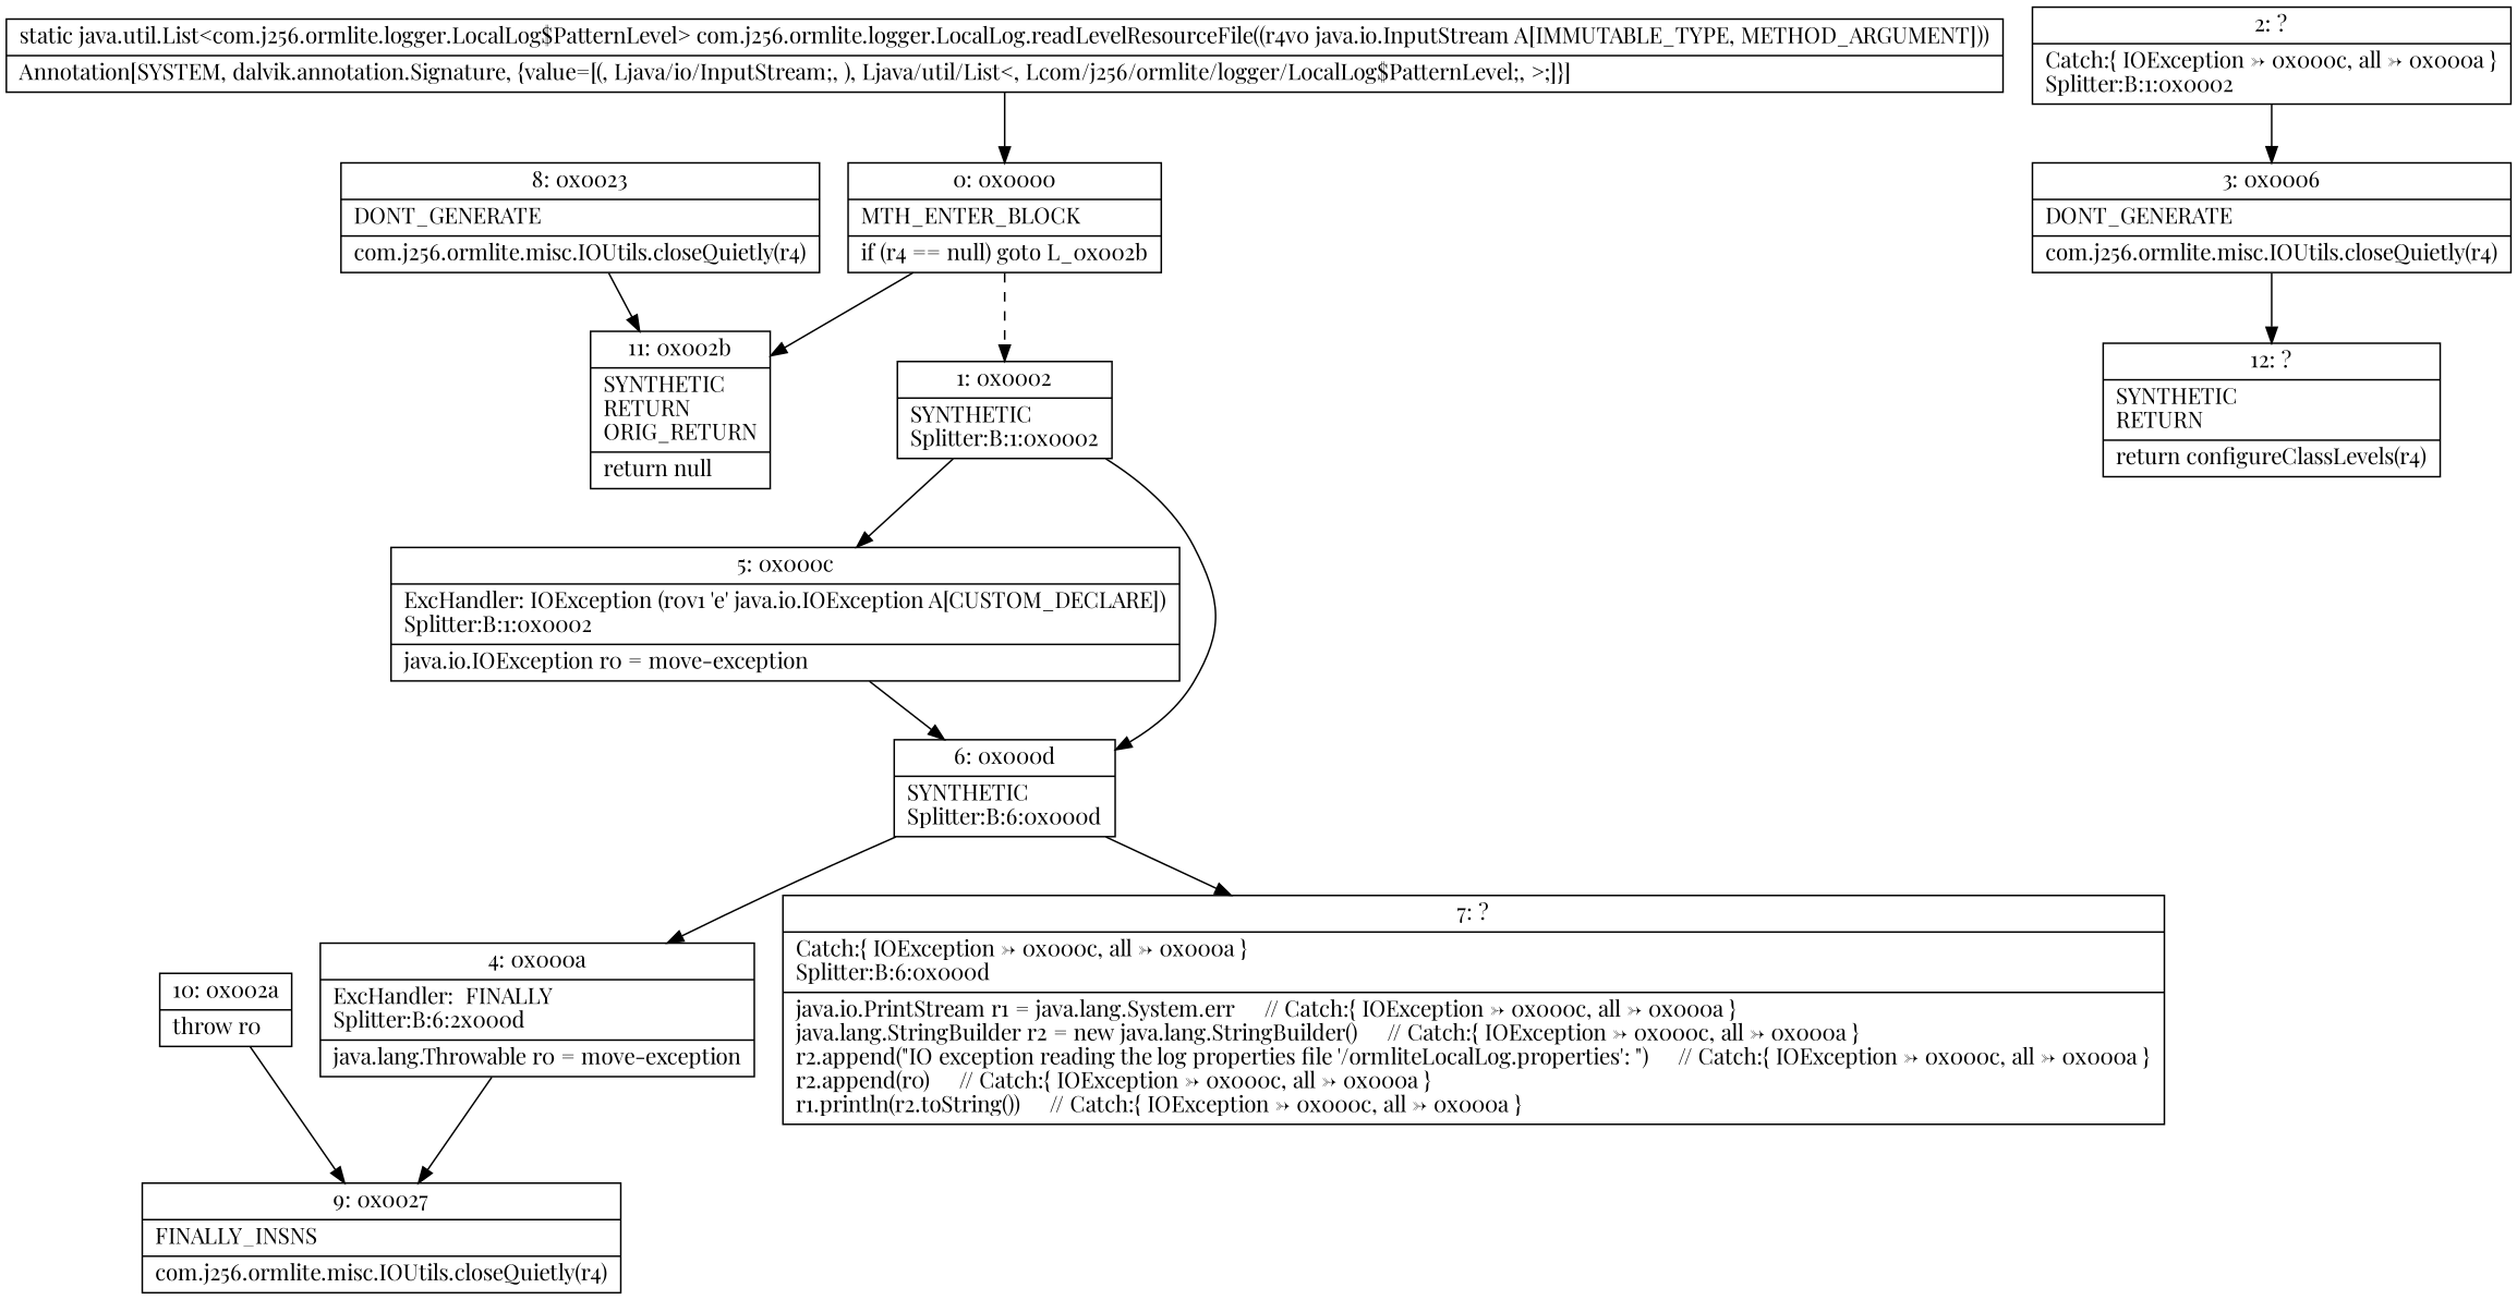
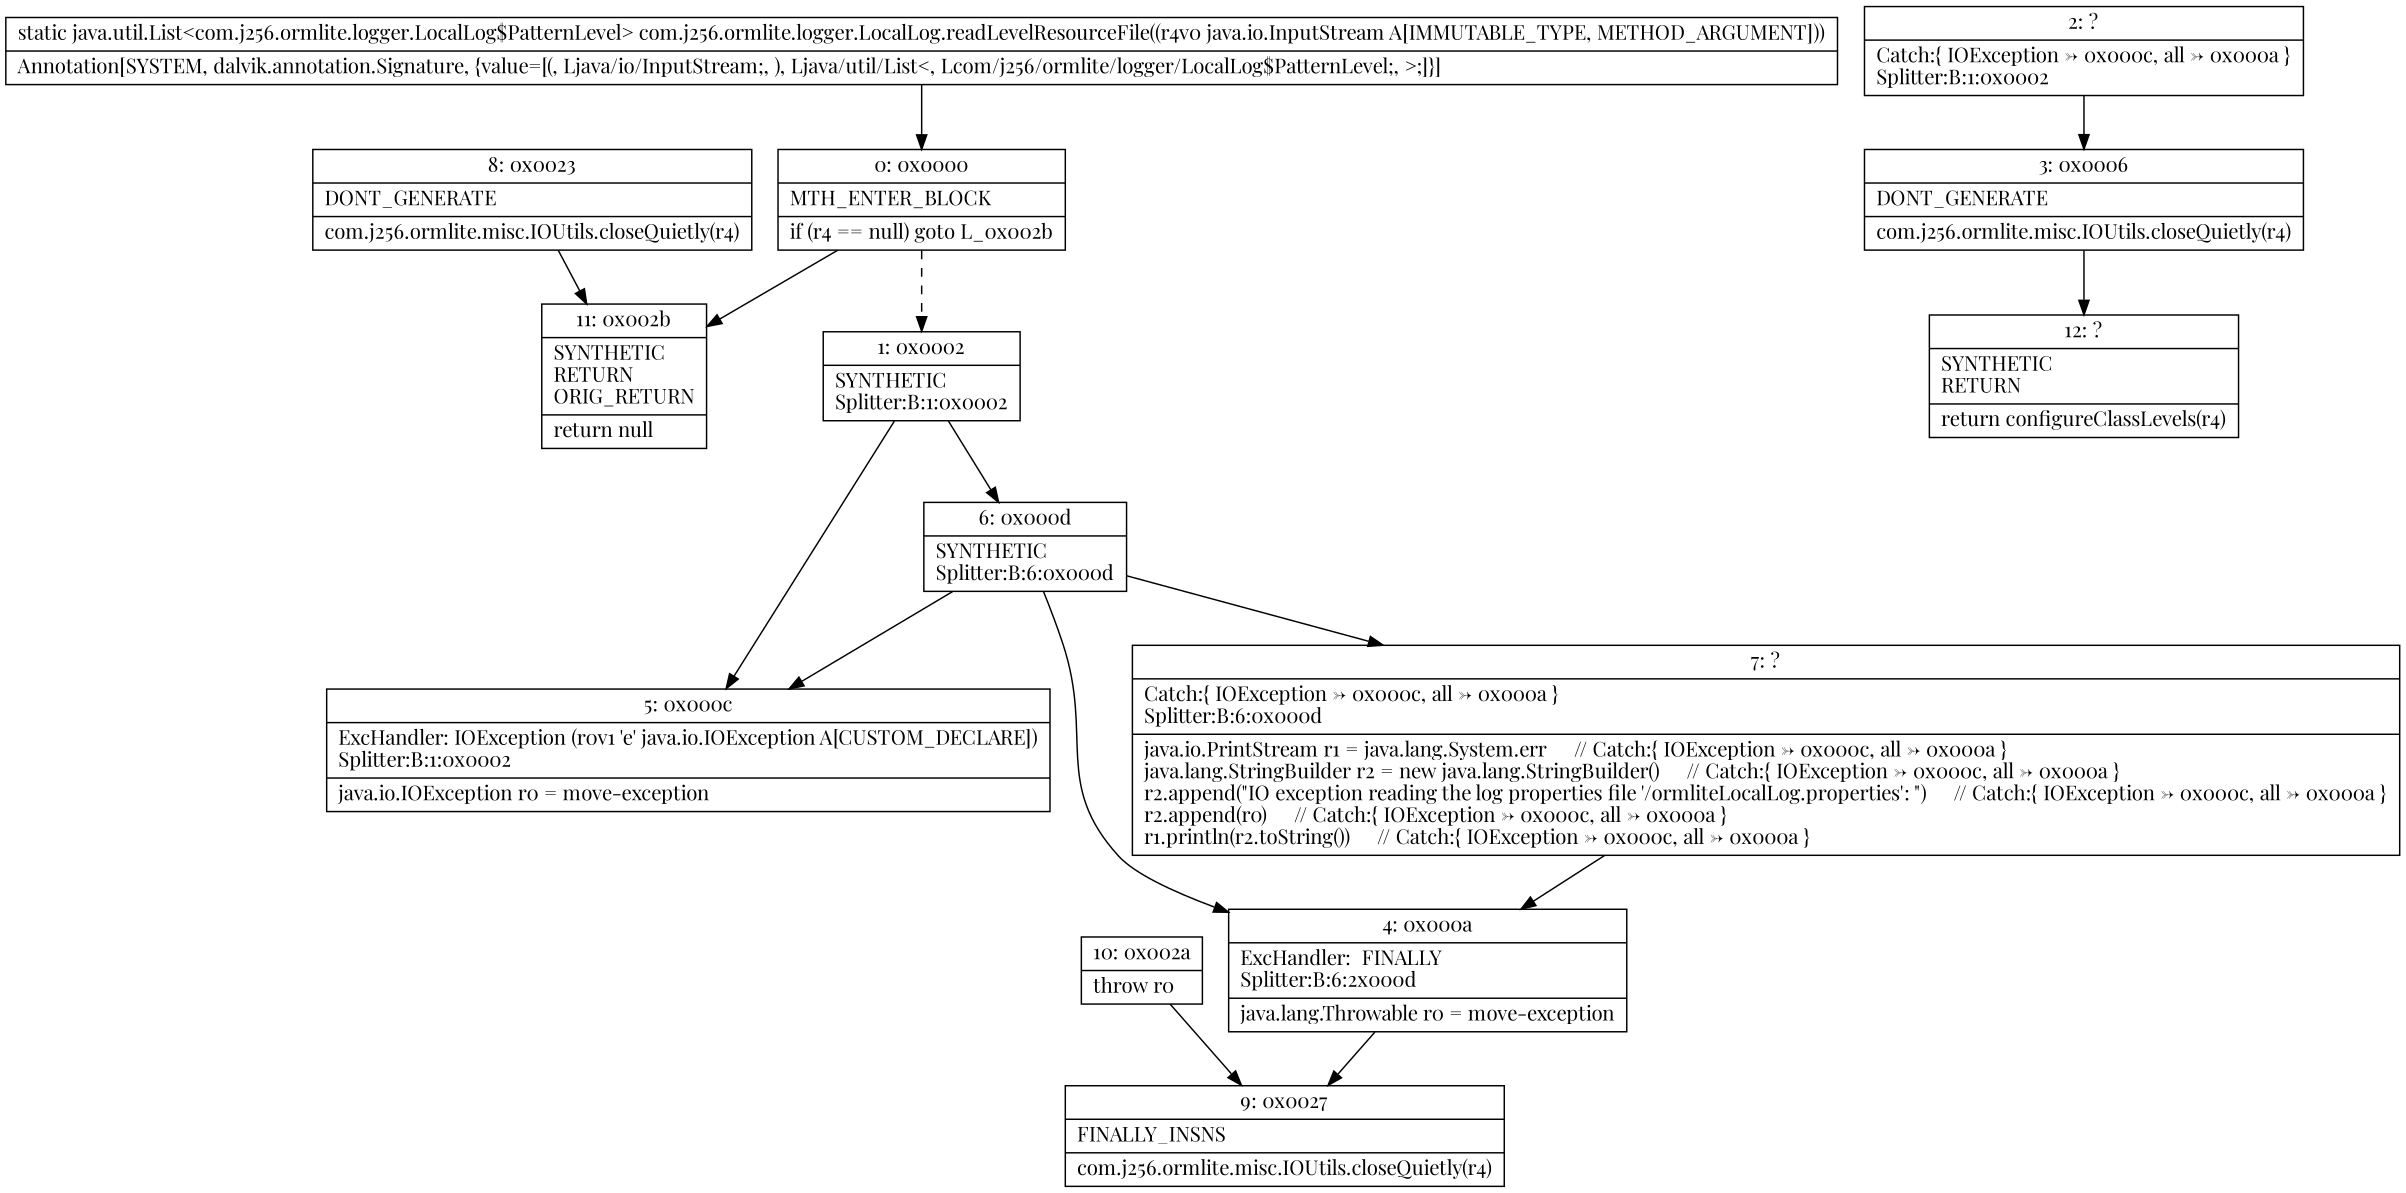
  digraph {
    fontname="Playfair Display"
    node [fontname="Playfair Display" shape=record]
    edge [fontname="Playfair Display"]
    n1 [label="{0\:\ 0x0000|MTH_ENTER_BLOCK\l|if (r4 == null) goto L_0x002b\l}"]
    n2 [label="{1\:\ 0x0002|SYNTHETIC\lSplitter:B:1:0x0002\l}"]
    n3 [label="{11\:\ 0x002b|SYNTHETIC\lRETURN\lORIG_RETURN\l|return null\l}"]
    n4 [label="{5\:\ 0x000c|ExcHandler: IOException (r0v1 'e' java.io.IOException A[CUSTOM_DECLARE])\lSplitter:B:1:0x0002\l|java.io.IOException r0 = move\-exception\l}"]
    n5 [label="{6\:\ 0x000d|SYNTHETIC\lSplitter:B:6:0x000d\l}"]
    n6 [label="{2\:\ ?|Catch:\{ IOException \-\> 0x000c, all \-\> 0x000a \}\lSplitter:B:1:0x0002\l}"]
    n7 [label="{3\:\ 0x0006|DONT_GENERATE\l|com.j256.ormlite.misc.IOUtils.closeQuietly(r4)\l}"]
    n8 [label="{12\:\ ?|SYNTHETIC\lRETURN\l|return configureClassLevels(r4)\l}"]
    n9 [label="{4\:\ 0x000a|ExcHandler:  FINALLY\lSplitter:B:6:2x000d\l|java.lang.Throwable r0 = move\-exception\l}"]
    n10 [label="{9\:\ 0x0027|FINALLY_INSNS\l|com.j256.ormlite.misc.IOUtils.closeQuietly(r4)\l}"]
    n11 [label="{7\:\ ?|Catch:\{ IOException \-\> 0x000c, all \-\> 0x000a \}\lSplitter:B:6:0x000d\l|java.io.PrintStream r1 = java.lang.System.err     \/\/ Catch:\{ IOException \-\> 0x000c, all \-\> 0x000a \}\ljava.lang.StringBuilder r2 = new java.lang.StringBuilder()     \/\/ Catch:\{ IOException \-\> 0x000c, all \-\> 0x000a \}\lr2.append(\"IO exception reading the log properties file '\/ormliteLocalLog.properties': \")     \/\/ Catch:\{ IOException \-\> 0x000c, all \-\> 0x000a \}\lr2.append(r0)     \/\/ Catch:\{ IOException \-\> 0x000c, all \-\> 0x000a \}\lr1.println(r2.toString())     \/\/ Catch:\{ IOException \-\> 0x000c, all \-\> 0x000a \}\l}"]
    n12 [label="{8\:\ 0x0023|DONT_GENERATE\l|com.j256.ormlite.misc.IOUtils.closeQuietly(r4)\l}"]
    n13 [label="{10\:\ 0x002a|throw r0\l}"]
    n14 [label="{static java.util.List\<com.j256.ormlite.logger.LocalLog$PatternLevel\> com.j256.ormlite.logger.LocalLog.readLevelResourceFile((r4v0 java.io.InputStream A[IMMUTABLE_TYPE, METHOD_ARGUMENT]))  | Annotation[SYSTEM, dalvik.annotation.Signature, \{value=[(, Ljava\/io\/InputStream;, ), Ljava\/util\/List\<, Lcom\/j256\/ormlite\/logger\/LocalLog$PatternLevel;, \>;]\}]\l}"]
    n1 -> n2 [style=dashed]
    n1 -> n3
    n2 -> n4
    n2 -> n5
-   n4 -> n5
+   n5 -> n4
    n5 -> n9
    n5 -> n11
    n6 -> n7
    n7 -> n8
    n9 -> n10
+   n11 -> n9
    n12 -> n3
    n13 -> n10
    n14 -> n1
  }
